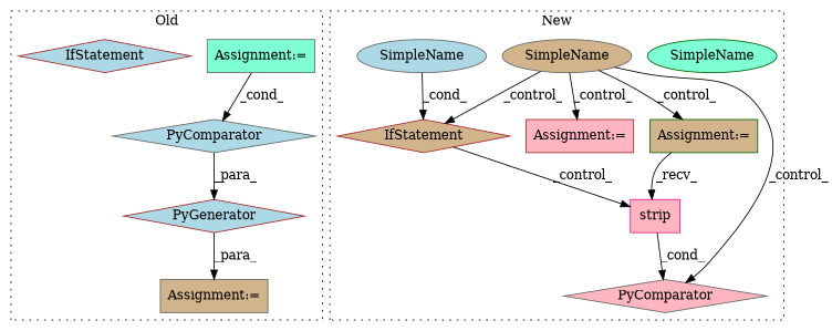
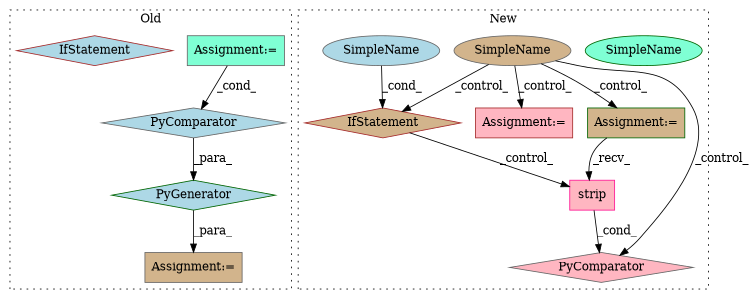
  digraph {
    node [a=7 l=44 s=9159 shape=diamond style=filled fillcolor=lightblue color=gray40]
-   n1 [a=107 l=145 label=PyGenerator s=9064 color=brown]
+   n1 [a=107 l=145 label=PyGenerator s=9064 color=darkgreen]
    n2 [label="Assignment:=" shape=box fillcolor=aquamarine]
    n3 [a=113 label=PyComparator]
    n4 [l=1 label="Assignment:=" s=9048 shape=box fillcolor=tan]
    n5 [a=25 label=IfStatement color=brown]
    n6 [a=32 l=7 label=strip s=9061 shape=box fillcolor=lightpink color=deeppink]
    n7 [a=25 l=53 label=IfStatement s=9132 fillcolor=tan color=brown]
    n8 [a=42 l=5 label=SimpleName s=9180 shape=ellipse fillcolor=aquamarine color=darkgreen]
    n9 [a=113 l=53 label=PyComparator s=9132 fillcolor=lightpink]
    n10 [l=53 label="Assignment:=" s=9132 shape=box fillcolor=tan color=darkgreen]
    n11 [l=1 label="Assignment:=" s=9262 shape=box fillcolor=lightpink color=brown]
    n12 [a=42 l=6 label=SimpleName s=9020 shape=ellipse fillcolor=tan]
    n13 [a=42 l=5 label=SimpleName s=9180 shape=ellipse]
    subgraph cluster_1 {
      label=Old
      style=dotted
      n1
      n2
      n3
      n4
      n5
    }
    subgraph cluster_2 {
      label=New
      style=dotted
      n6
      n7
      n8
      n9
      n10
      n11
      n12
      n13
    }
    n1 -> n4 [label=_para_]
    n2 -> n3 [label=_cond_]
    n3 -> n1 [label=_para_]
    n6 -> n9 [label=_cond_]
    n7 -> n6 [label=_control_]
    n10 -> n6 [label=_recv_]
    n12 -> n7 [label=_control_]
    n12 -> n9 [label=_control_]
    n12 -> n10 [label=_control_]
    n12 -> n11 [label=_control_]
    n13 -> n7 [label=_cond_]
  }
